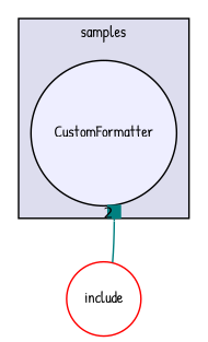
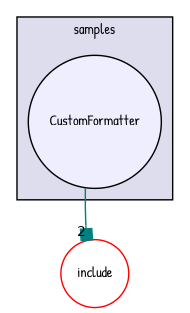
  digraph {
    compound=true
    fontname="Patrick Hand"
    node [fontname="Patrick Hand" fontsize=10 shape=circle]
    n1 [fillcolor="#eeeeff" label=CustomFormatter pencolor=black style=filled]
    n2 [color=red label=include]
    subgraph cluster_1 {
      bgcolor="#ddddee"
      fontsize=10
      label=samples
      pencolor=black
      n1
    }
-   n2 -> n1 [headlabel=2 labeldistance=1.5 labelfontname=Helvetica labelfontsize=10 color=teal arrowhead=box fontname="Patrick Hand"]
+   n1 -> n2 [headlabel=2 labeldistance=1.5 labelfontname=Helvetica labelfontsize=10 color=teal arrowhead=box fontname="Patrick Hand"]
  }
